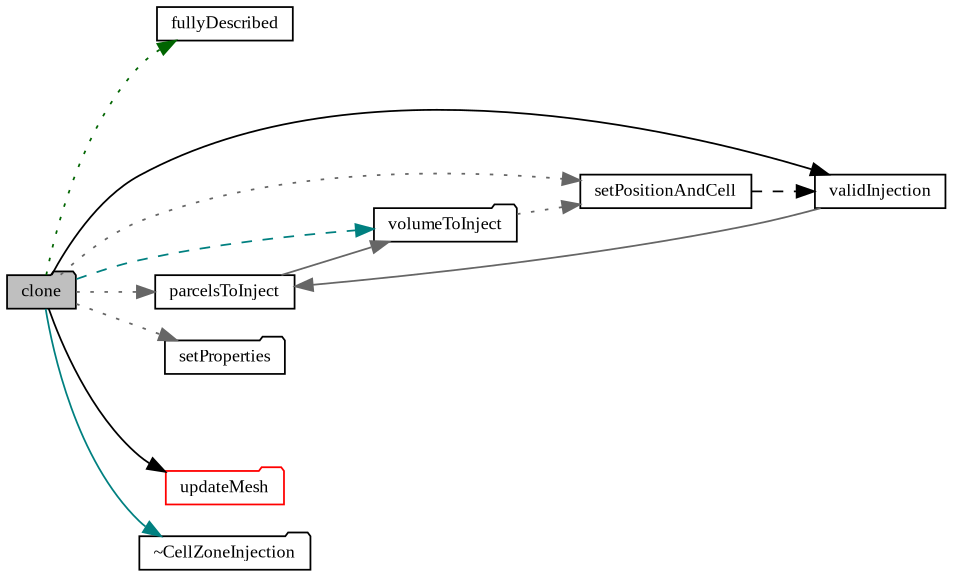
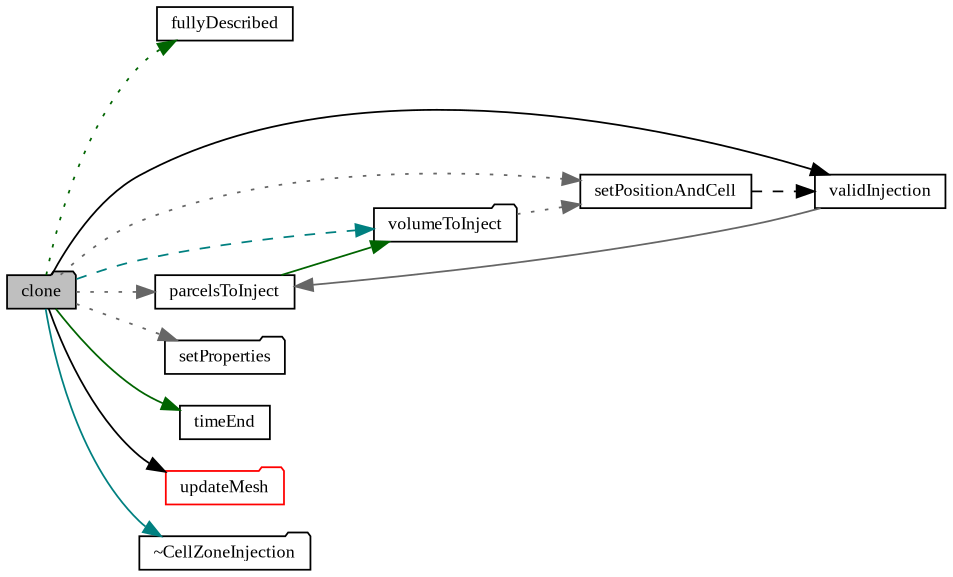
  digraph {
    fontname="Liberation Serif"
    rankdir=LR
    node [color=black fontname="Liberation Serif" fontsize=10 shape=folder]
    edge [color=gray40 fontname="Liberation Serif" fontsize=10 labelfontname=Helvetica labelfontsize=10 style=solid]
    n1 [fillcolor=grey75 fontcolor=black height=0.2 label=clone style=filled width=0.4]
    n2 [height=0.2 label=fullyDescribed shape=box width=0.4]
    n3 [height=0.2 label=parcelsToInject shape=box width=0.4]
    n4 [height=0.2 label=volumeToInject width=0.4]
    n5 [height=0.2 label=setPositionAndCell shape=box width=0.4]
    n6 [height=0.2 label=setProperties width=0.4]
+   n7 [height=0.2 label=timeEnd shape=box width=0.4]
    n8 [color=red height=0.2 label=updateMesh width=0.4]
    n9 [height=0.2 label=validInjection shape=box width=0.4]
    n10 [height=0.2 label="~CellZoneInjection" width=0.4]
    n1 -> n2 [color=darkgreen style=dotted]
    n1 -> n3 [style=dotted]
    n1 -> n4 [color=teal style=dashed]
    n1 -> n5 [style=dotted]
    n1 -> n6 [style=dotted]
+   n1 -> n7 [color=darkgreen]
    n1 -> n8 [color=black]
    n1 -> n9 [color=black]
    n1 -> n10 [color=teal]
-   n3 -> n4
+   n3 -> n4 [color=darkgreen]
    n4 -> n5 [style=dotted]
    n5 -> n9 [color=black style=dashed]
    n9 -> n3
  }
